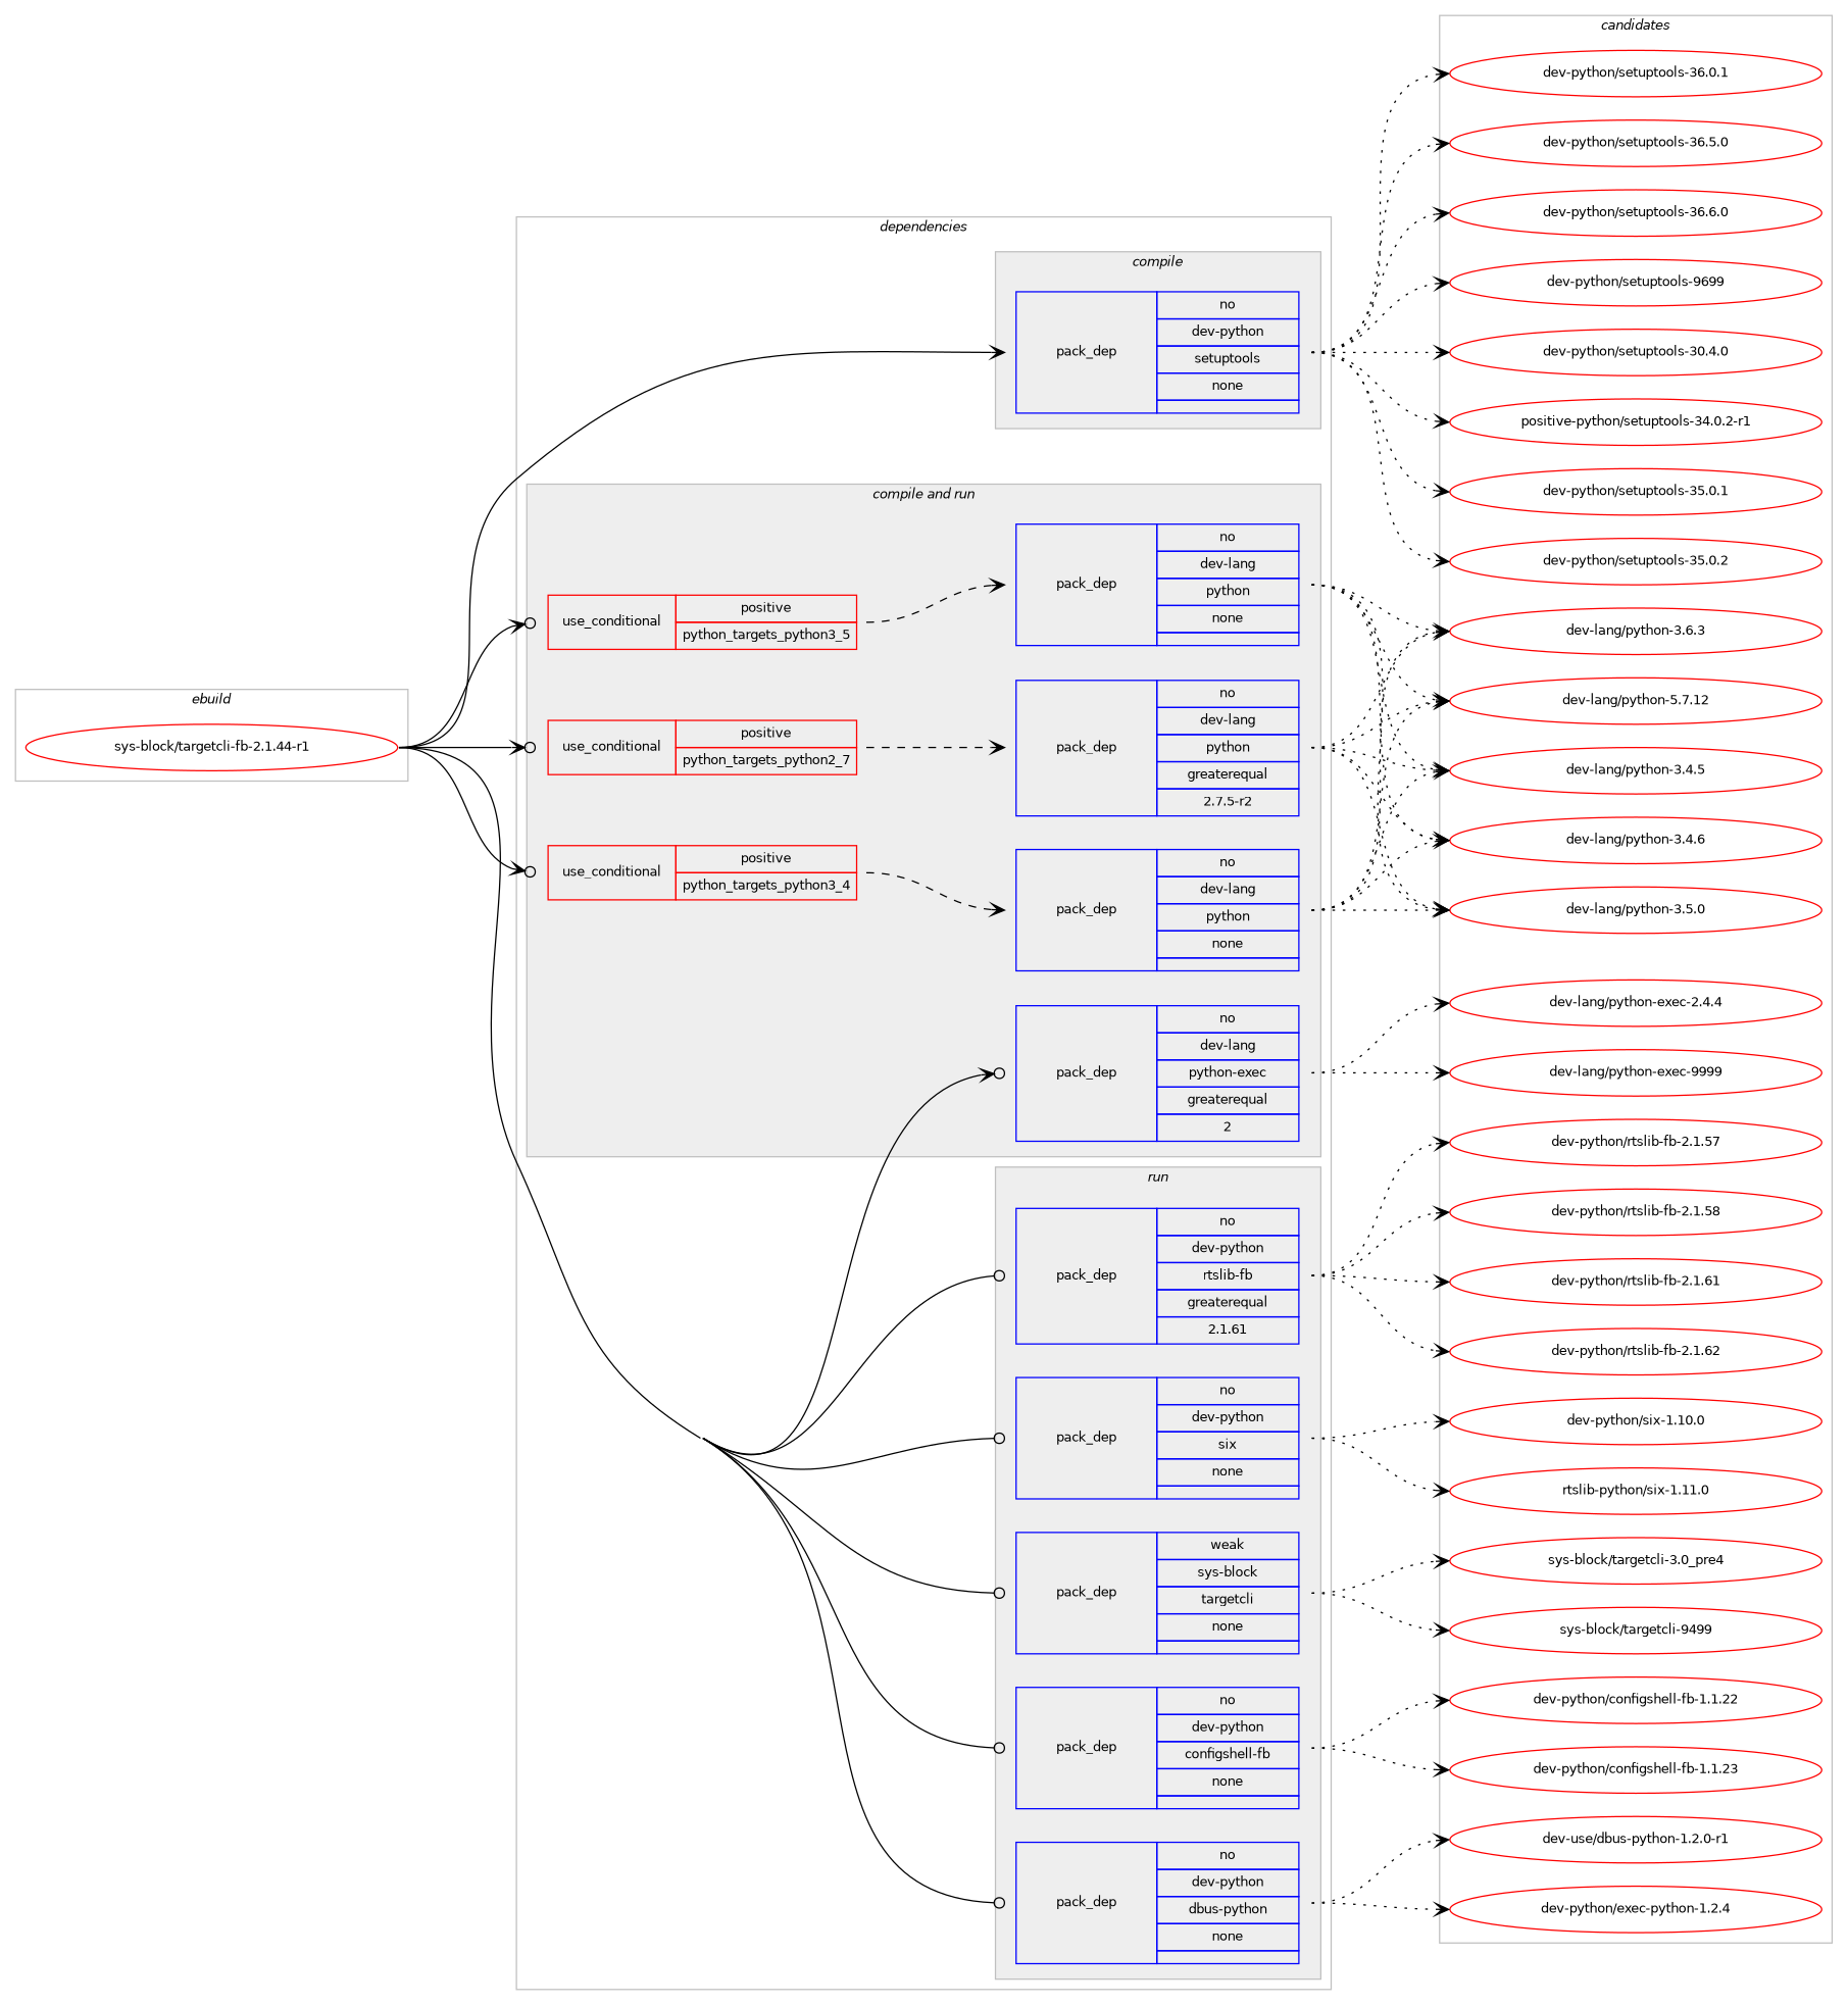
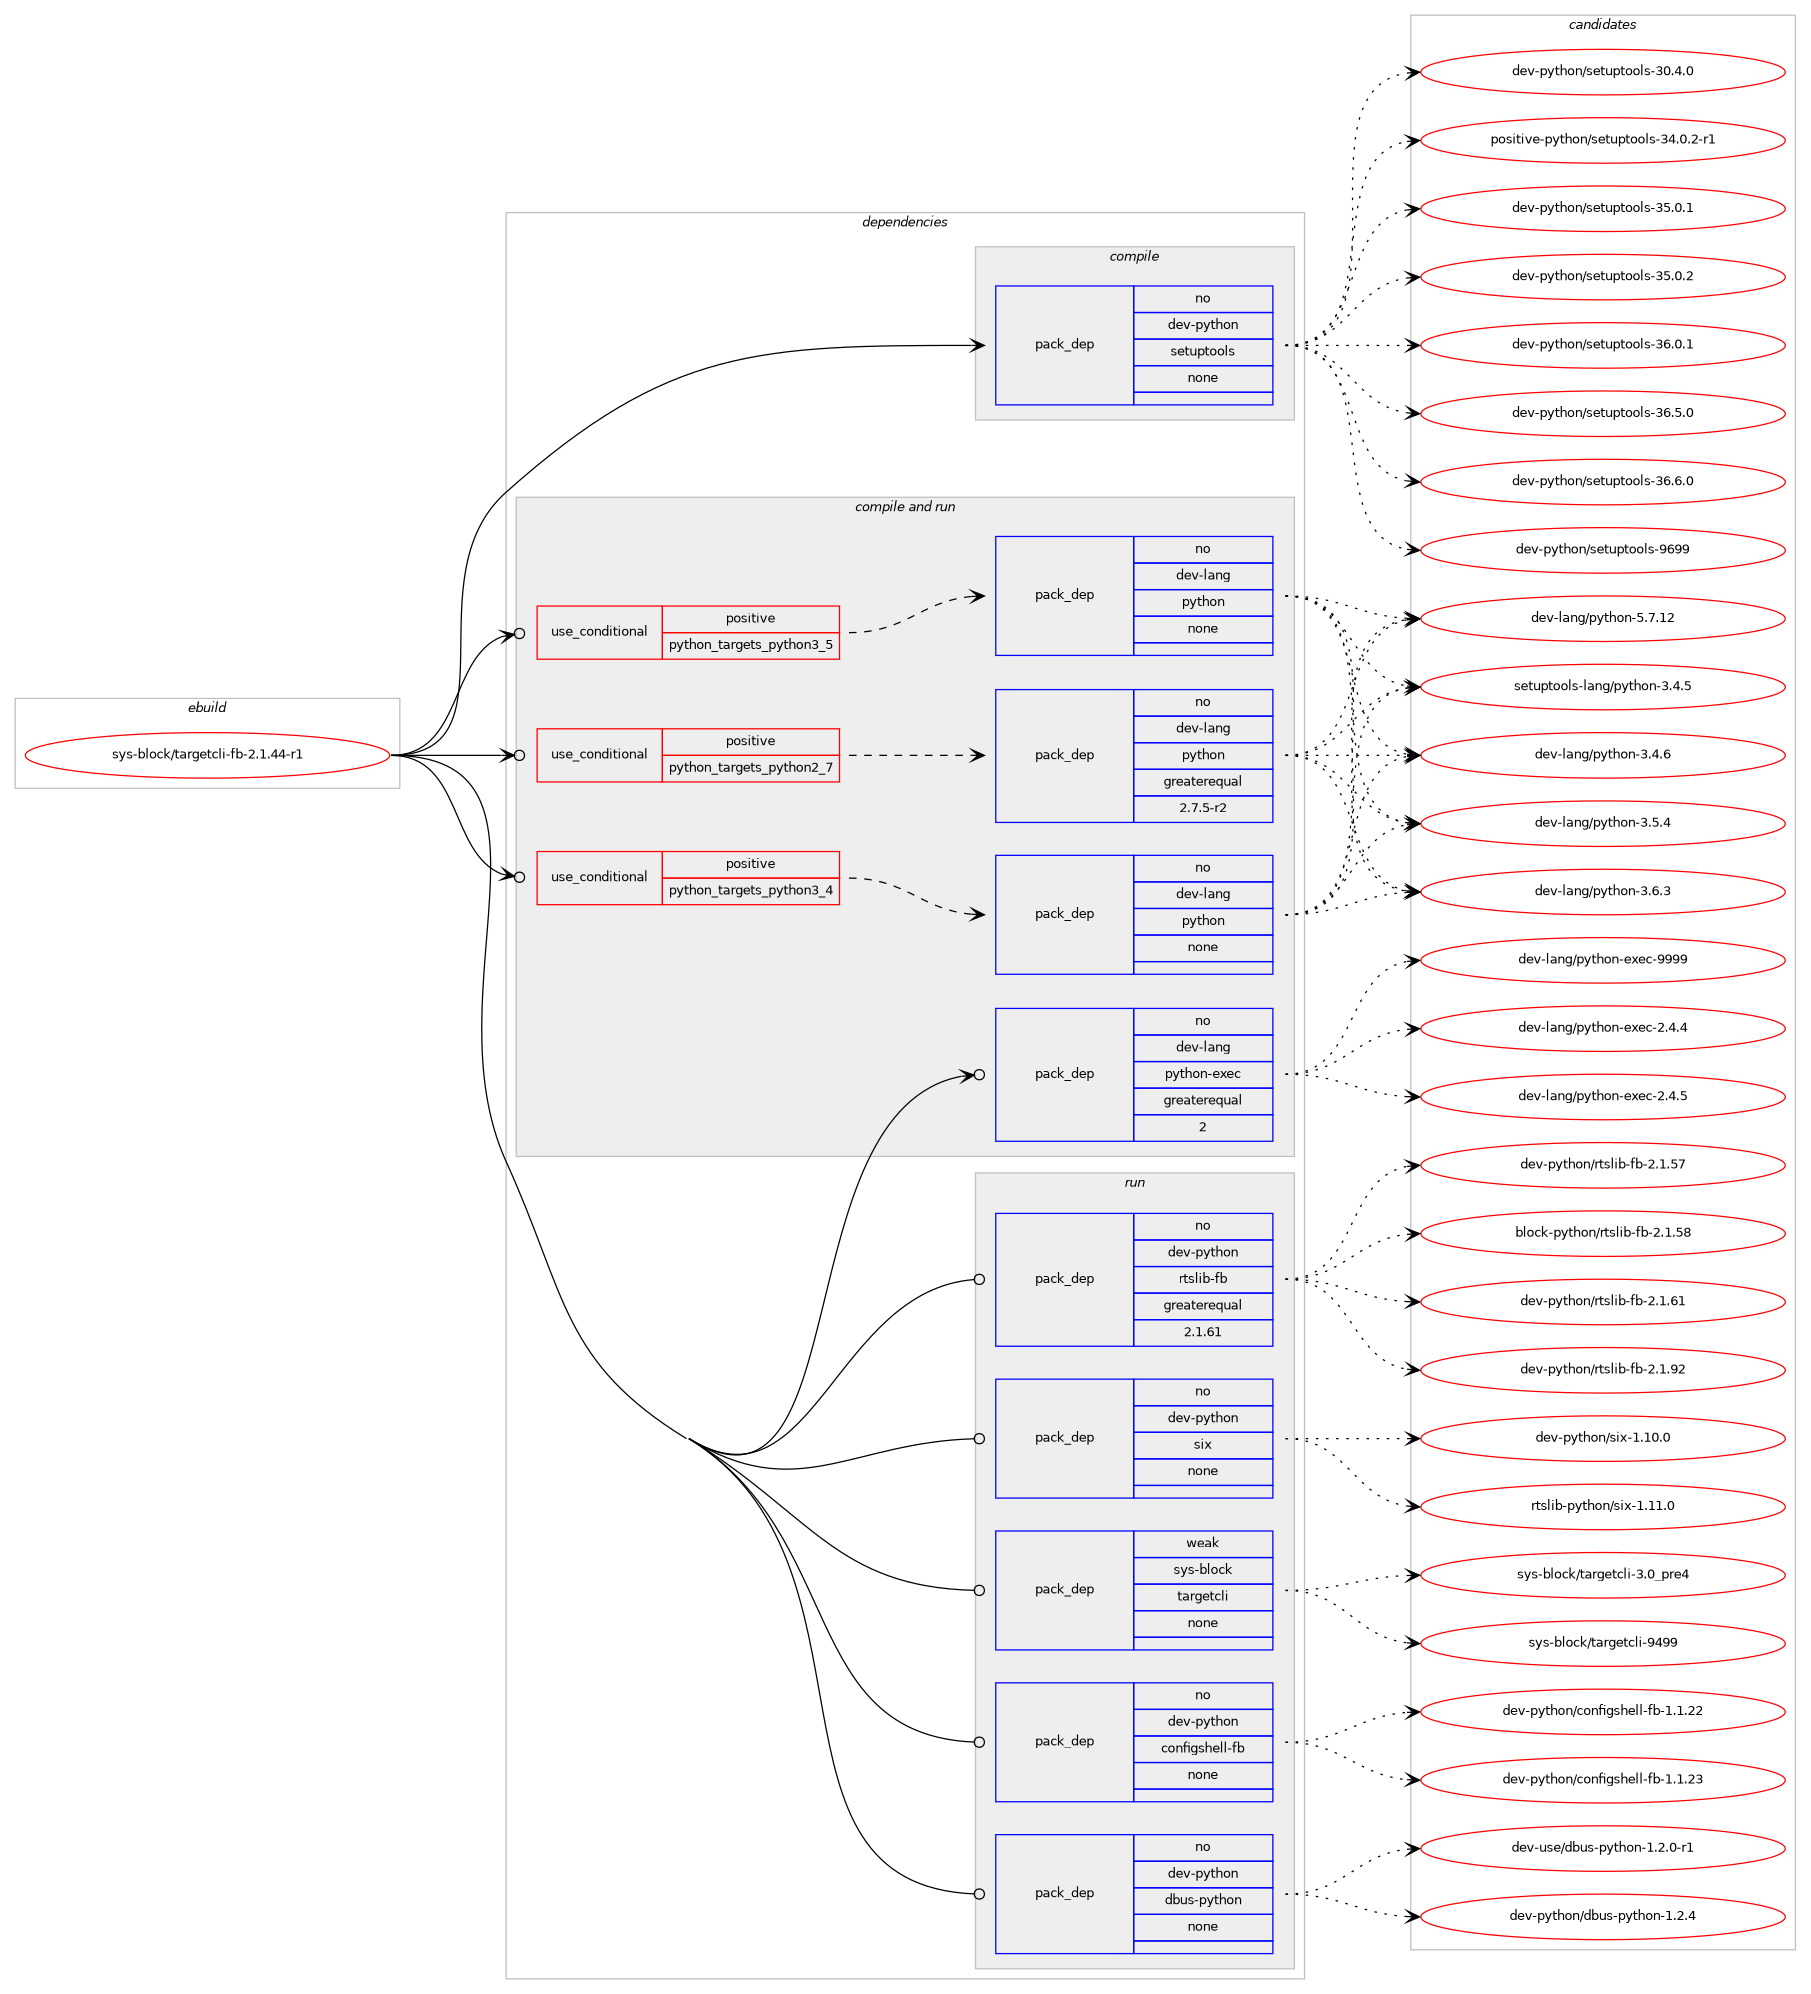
  digraph {
    compound=true
    concentrate=true
    fontname=Helvetica
    fontsize=10
    newrank=true
    rankdir=LR
    ranksep=1.5
    node [color=red fontname=Helvetica fontsize=10]
    edge [arrowhead=vee headport=w style=dotted tailport=e weight=100]
    n1 [label="sys-block/targetcli-fb-2.1.44-r1" width=4]
    n2 [color=blue label=<<TABLE BORDER="0" CELLBORDER="1" CELLSPACING="0" CELLPADDING="4" WIDTH="220"><TR><TD ROWSPAN="6" CELLPADDING="30">pack_dep</TD></TR><TR><TD WIDTH="110">no</TD></TR><TR><TD>dev-python</TD></TR><TR><TD>setuptools</TD></TR><TR><TD>none</TD></TR><TR><TD></TD></TR></TABLE>> shape=none]
    n3 [color=blue label=<<TABLE BORDER="0" CELLBORDER="1" CELLSPACING="0" CELLPADDING="4" WIDTH="220"><TR><TD ROWSPAN="6" CELLPADDING="30">pack_dep</TD></TR><TR><TD WIDTH="110">no</TD></TR><TR><TD>dev-lang</TD></TR><TR><TD>python</TD></TR><TR><TD>greaterequal</TD></TR><TR><TD>2.7.5-r2</TD></TR></TABLE>> shape=none]
    n4 [label=<<TABLE BORDER="0" CELLBORDER="1" CELLSPACING="0" CELLPADDING="4"><TR><TD ROWSPAN="3" CELLPADDING="10">use_conditional</TD></TR><TR><TD>positive</TD></TR><TR><TD>python_targets_python2_7</TD></TR></TABLE>> shape=none]
    n5 [color=blue label=<<TABLE BORDER="0" CELLBORDER="1" CELLSPACING="0" CELLPADDING="4" WIDTH="220"><TR><TD ROWSPAN="6" CELLPADDING="30">pack_dep</TD></TR><TR><TD WIDTH="110">no</TD></TR><TR><TD>dev-lang</TD></TR><TR><TD>python</TD></TR><TR><TD>none</TD></TR><TR><TD></TD></TR></TABLE>> shape=none]
    n6 [label=<<TABLE BORDER="0" CELLBORDER="1" CELLSPACING="0" CELLPADDING="4"><TR><TD ROWSPAN="3" CELLPADDING="10">use_conditional</TD></TR><TR><TD>positive</TD></TR><TR><TD>python_targets_python3_4</TD></TR></TABLE>> shape=none]
    n7 [color=blue label=<<TABLE BORDER="0" CELLBORDER="1" CELLSPACING="0" CELLPADDING="4" WIDTH="220"><TR><TD ROWSPAN="6" CELLPADDING="30">pack_dep</TD></TR><TR><TD WIDTH="110">no</TD></TR><TR><TD>dev-lang</TD></TR><TR><TD>python</TD></TR><TR><TD>none</TD></TR><TR><TD></TD></TR></TABLE>> shape=none]
    n8 [label=<<TABLE BORDER="0" CELLBORDER="1" CELLSPACING="0" CELLPADDING="4"><TR><TD ROWSPAN="3" CELLPADDING="10">use_conditional</TD></TR><TR><TD>positive</TD></TR><TR><TD>python_targets_python3_5</TD></TR></TABLE>> shape=none]
    n9 [color=blue label=<<TABLE BORDER="0" CELLBORDER="1" CELLSPACING="0" CELLPADDING="4" WIDTH="220"><TR><TD ROWSPAN="6" CELLPADDING="30">pack_dep</TD></TR><TR><TD WIDTH="110">no</TD></TR><TR><TD>dev-lang</TD></TR><TR><TD>python-exec</TD></TR><TR><TD>greaterequal</TD></TR><TR><TD>2</TD></TR></TABLE>> shape=none]
    n10 [color=blue label=<<TABLE BORDER="0" CELLBORDER="1" CELLSPACING="0" CELLPADDING="4" WIDTH="220"><TR><TD ROWSPAN="6" CELLPADDING="30">pack_dep</TD></TR><TR><TD WIDTH="110">no</TD></TR><TR><TD>dev-python</TD></TR><TR><TD>configshell-fb</TD></TR><TR><TD>none</TD></TR><TR><TD></TD></TR></TABLE>> shape=none]
    n11 [color=blue label=<<TABLE BORDER="0" CELLBORDER="1" CELLSPACING="0" CELLPADDING="4" WIDTH="220"><TR><TD ROWSPAN="6" CELLPADDING="30">pack_dep</TD></TR><TR><TD WIDTH="110">no</TD></TR><TR><TD>dev-python</TD></TR><TR><TD>dbus-python</TD></TR><TR><TD>none</TD></TR><TR><TD></TD></TR></TABLE>> shape=none]
    n12 [color=blue label=<<TABLE BORDER="0" CELLBORDER="1" CELLSPACING="0" CELLPADDING="4" WIDTH="220"><TR><TD ROWSPAN="6" CELLPADDING="30">pack_dep</TD></TR><TR><TD WIDTH="110">no</TD></TR><TR><TD>dev-python</TD></TR><TR><TD>rtslib-fb</TD></TR><TR><TD>greaterequal</TD></TR><TR><TD>2.1.61</TD></TR></TABLE>> shape=none]
    n13 [color=blue label=<<TABLE BORDER="0" CELLBORDER="1" CELLSPACING="0" CELLPADDING="4" WIDTH="220"><TR><TD ROWSPAN="6" CELLPADDING="30">pack_dep</TD></TR><TR><TD WIDTH="110">no</TD></TR><TR><TD>dev-python</TD></TR><TR><TD>six</TD></TR><TR><TD>none</TD></TR><TR><TD></TD></TR></TABLE>> shape=none]
    n14 [color=blue label=<<TABLE BORDER="0" CELLBORDER="1" CELLSPACING="0" CELLPADDING="4" WIDTH="220"><TR><TD ROWSPAN="6" CELLPADDING="30">pack_dep</TD></TR><TR><TD WIDTH="110">weak</TD></TR><TR><TD>sys-block</TD></TR><TR><TD>targetcli</TD></TR><TR><TD>none</TD></TR><TR><TD></TD></TR></TABLE>> shape=none]
    n15 [label="dev-python/setuptools-30.4.0" width=4]
    n16 [label="positive-python/setuptools-34.0.2-r1" width=4]
    n17 [label="dev-python/setuptools-35.0.1" width=4]
    n18 [label="dev-python/setuptools-35.0.2" width=4]
    n19 [label="dev-python/setuptools-36.0.1" width=4]
    n20 [label="dev-python/setuptools-36.5.0" width=4]
    n21 [label="dev-python/setuptools-36.6.0" width=4]
    n22 [label="dev-python/setuptools-9699" width=4]
    n23 [label="dev-lang/python-5.7.12" width=4]
-   n24 [label="dev-lang/python-3.4.5" width=4]
+   n24 [label="setuptools-lang/python-3.4.5" width=4]
    n25 [label="dev-lang/python-3.4.6" width=4]
-   n26 [label="dev-lang/python-3.5.0" width=4]
+   n26 [label="dev-lang/python-3.5.4" width=4]
    n27 [label="dev-lang/python-3.6.3" width=4]
    n28 [label="dev-lang/python-exec-2.4.4" width=4]
+   n29 [label="dev-lang/python-exec-2.4.5" width=4]
    n30 [label="dev-lang/python-exec-9999" width=4]
    n31 [label="dev-python/configshell-fb-1.1.22" width=4]
    n32 [label="dev-python/configshell-fb-1.1.23" width=4]
    n33 [label="dev-use/dbus-python-1.2.0-r1" width=4]
-   n34 [label="dev-python/exec-python-1.2.4" width=4]
+   n34 [label="dev-python/dbus-python-1.2.4" width=4]
    n35 [label="dev-python/rtslib-fb-2.1.57" width=4]
-   n36 [label="dev-python/rtslib-fb-2.1.58" width=4]
+   n36 [label="block-python/rtslib-fb-2.1.58" width=4]
    n37 [label="dev-python/rtslib-fb-2.1.61" width=4]
-   n38 [label="dev-python/rtslib-fb-2.1.62" width=4]
+   n38 [label="dev-python/rtslib-fb-2.1.92" width=4]
    n39 [label="dev-python/six-1.10.0" width=4]
    n40 [label="rtslib-python/six-1.11.0" width=4]
    n41 [label="sys-block/targetcli-3.0_pre4" width=4]
    n42 [label="sys-block/targetcli-9499" width=4]
    subgraph cluster_1 {
      color=gray
      label=<<i>ebuild</i>>
      rank=same
      n1
    }
    subgraph cluster_2 {
      color=gray
      label=<<i>dependencies</i>>
      subgraph cluster_3 {
        color=gray
        fillcolor="#eeeeee"
        label=<<i>compile</i>>
        style=filled
        subgraph sub_4 {
          color=gray
          fillcolor="#eeeeee"
          label=<<i>compile</i>>
          style=filled
          n2
        }
      }
      subgraph cluster_5 {
        color=gray
        fillcolor="#eeeeee"
        label=<<i>compile and run</i>>
        style=filled
        subgraph sub_6 {
          color=gray
          fillcolor="#eeeeee"
          label=<<i>compile and run</i>>
          style=filled
          n4
          subgraph sub_7 {
            color=gray
            fillcolor="#eeeeee"
            label=<<i>compile and run</i>>
            style=filled
            n3
          }
        }
        subgraph sub_8 {
          color=gray
          fillcolor="#eeeeee"
          label=<<i>compile and run</i>>
          style=filled
          n6
          subgraph sub_9 {
            color=gray
            fillcolor="#eeeeee"
            label=<<i>compile and run</i>>
            style=filled
            n5
          }
        }
        subgraph sub_10 {
          color=gray
          fillcolor="#eeeeee"
          label=<<i>compile and run</i>>
          style=filled
          n8
          subgraph sub_11 {
            color=gray
            fillcolor="#eeeeee"
            label=<<i>compile and run</i>>
            style=filled
            n7
          }
        }
        subgraph sub_12 {
          color=gray
          fillcolor="#eeeeee"
          label=<<i>compile and run</i>>
          style=filled
          n9
        }
      }
      subgraph cluster_13 {
        color=gray
        fillcolor="#eeeeee"
        label=<<i>run</i>>
        style=filled
        subgraph sub_14 {
          color=gray
          fillcolor="#eeeeee"
          label=<<i>run</i>>
          style=filled
          n10
        }
        subgraph sub_15 {
          color=gray
          fillcolor="#eeeeee"
          label=<<i>run</i>>
          style=filled
          n11
        }
        subgraph sub_16 {
          color=gray
          fillcolor="#eeeeee"
          label=<<i>run</i>>
          style=filled
          n12
        }
        subgraph sub_17 {
          color=gray
          fillcolor="#eeeeee"
          label=<<i>run</i>>
          style=filled
          n13
        }
        subgraph sub_18 {
          color=gray
          fillcolor="#eeeeee"
          label=<<i>run</i>>
          style=filled
          n14
        }
      }
    }
    subgraph cluster_19 {
      color=gray
      label=<<i>candidates</i>>
      rank=same
      subgraph sub_20 {
        color=black
        label=<<i>candidates</i>>
        nodesep=1
        rank=same
        n15
        n16
        n17
        n18
        n19
        n20
        n21
        n22
      }
      subgraph sub_21 {
        color=black
        label=<<i>candidates</i>>
        nodesep=1
        rank=same
        n23
        n24
        n25
        n26
        n27
      }
      subgraph sub_22 {
        color=black
        label=<<i>candidates</i>>
        nodesep=1
        rank=same
        n23
        n24
        n25
        n26
        n27
      }
      subgraph sub_23 {
        color=black
        label=<<i>candidates</i>>
        nodesep=1
        rank=same
        n23
        n24
        n25
        n26
        n27
      }
      subgraph sub_24 {
        color=black
        label=<<i>candidates</i>>
        nodesep=1
        rank=same
        n28
+       n29
        n30
      }
      subgraph sub_25 {
        color=black
        label=<<i>candidates</i>>
        nodesep=1
        rank=same
        n31
        n32
      }
      subgraph sub_26 {
        color=black
        label=<<i>candidates</i>>
        nodesep=1
        rank=same
        n33
        n34
      }
      subgraph sub_27 {
        color=black
        label=<<i>candidates</i>>
        nodesep=1
        rank=same
        n35
        n36
        n37
        n38
      }
      subgraph sub_28 {
        color=black
        label=<<i>candidates</i>>
        nodesep=1
        rank=same
        n39
        n40
      }
      subgraph sub_29 {
        color=black
        label=<<i>candidates</i>>
        nodesep=1
        rank=same
        n41
        n42
      }
    }
    n1 -> n2 [style=solid weight=20]
    n1 -> n4 [arrowhead=odotvee style=solid weight=20]
    n1 -> n6 [arrowhead=odotvee style=solid weight=20]
    n1 -> n8 [arrowhead=odotvee style=solid weight=20]
    n1 -> n9 [arrowhead=odotvee style=solid weight=20]
    n1 -> n10 [arrowhead=odot style=solid weight=20]
    n1 -> n11 [arrowhead=odot style=solid weight=20]
    n1 -> n12 [arrowhead=odot style=solid weight=20]
    n1 -> n13 [arrowhead=odot style=solid weight=20]
    n1 -> n14 [arrowhead=odot style=solid weight=20]
    n2 -> n15
    n2 -> n16
    n2 -> n17
    n2 -> n18
    n2 -> n19
    n2 -> n20
    n2 -> n21
    n2 -> n22
    n3 -> n23
    n3 -> n24
    n3 -> n25
    n3 -> n26
    n3 -> n27
    n4 -> n3 [style=dashed weight=20]
    n5 -> n23
    n5 -> n24
    n5 -> n25
    n5 -> n26
    n5 -> n27
    n6 -> n5 [style=dashed weight=20]
    n7 -> n23
    n7 -> n24
    n7 -> n25
    n7 -> n26
    n7 -> n27
    n8 -> n7 [style=dashed weight=20]
    n9 -> n28
+   n9 -> n29
    n9 -> n30
    n10 -> n31
    n10 -> n32
    n11 -> n33
    n11 -> n34
    n12 -> n35
    n12 -> n36
    n12 -> n37
    n12 -> n38
    n13 -> n39
    n13 -> n40
    n14 -> n41
    n14 -> n42
  }
